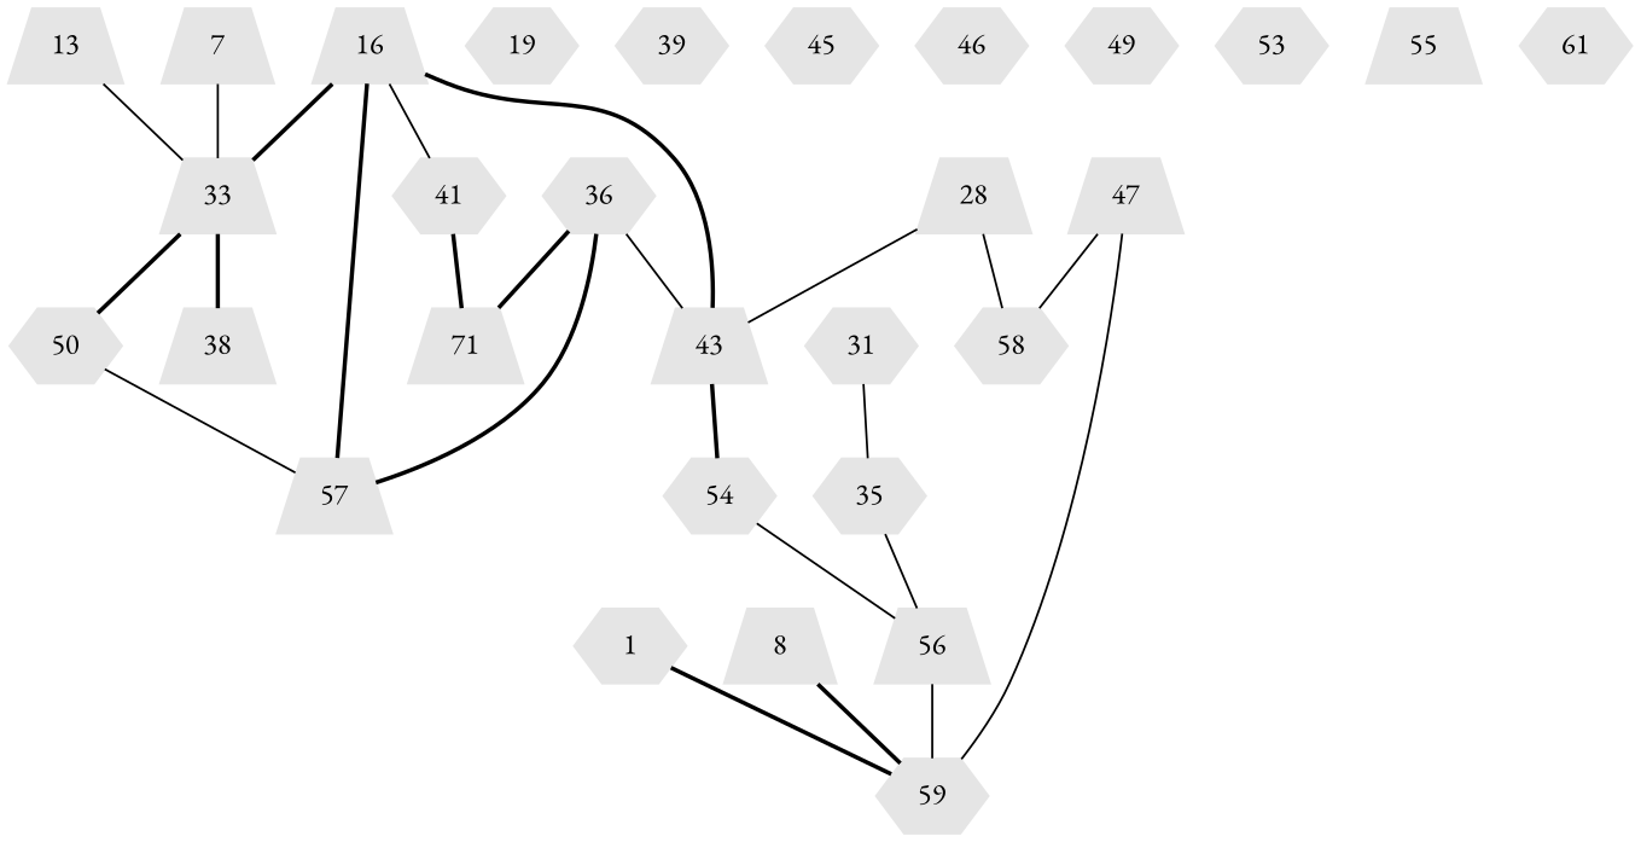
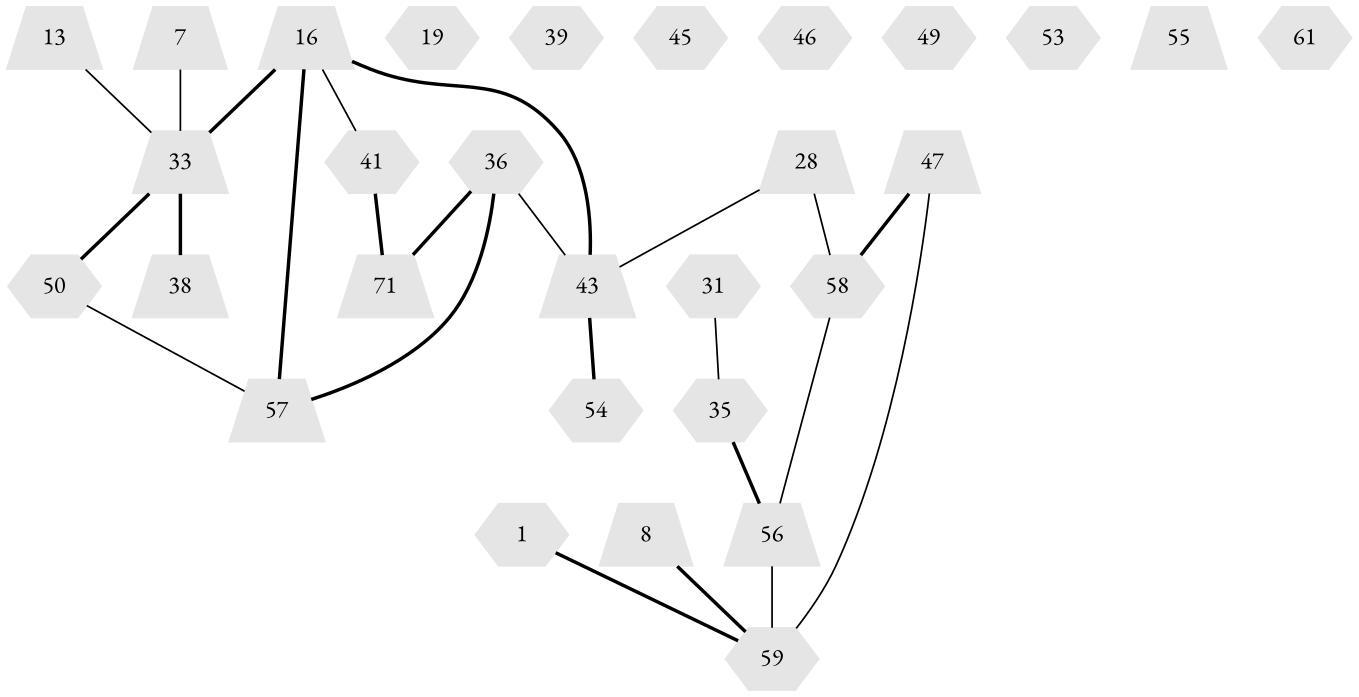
  graph {
    fontname="EB Garamond"
    node [color=gray90 fontname="EB Garamond" shape=hexagon style=filled]
    edge [fontname="EB Garamond" style=solid]
    1
    59
    7 [shape=trapezium]
    33 [shape=trapezium]
    38 [shape=trapezium]
    50 [super="+27"]
    8 [shape=trapezium]
    13 [shape=trapezium]
    16 [shape=trapezium super="+6+9"]
    41 [super="+25"]
    43 [shape=trapezium super="+4+22+30"]
    57 [shape=trapezium super="+2+11+37"]
    n13 [label=71 shape=trapezium super="+5+34+44"]
    54
    19
    28 [shape=trapezium]
    58 [super="+52"]
    56 [shape=trapezium super="+21+29+32+48"]
    35
    31
    36
    39
    45
    46
    47 [shape=trapezium super="+42"]
    49
    53
    55 [shape=trapezium]
    61
    1 -- 59 [style=bold]
    7 -- 33
    33 -- 38 [style=bold]
    33 -- 50 [style=bold]
    50 -- 57
    8 -- 59 [style=bold]
    13 -- 33
    16 -- 33 [style=bold weight=2]
    16 -- 41
    16 -- 43 [style=bold]
    16 -- 57 [style=bold]
    41 -- n13 [style=bold weight=2]
    43 -- 54 [style=bold]
-   54 -- 56
+   58 -- 56
    28 -- 43
    28 -- 58 [weight=2]
    56 -- 59 [weight=2]
-   35 -- 56
+   35 -- 56 [style=bold]
    31 -- 35
    36 -- 43
    36 -- 57 [style=bold]
    36 -- n13 [style=bold weight=2]
    47 -- 59
-   47 -- 58
+   47 -- 58 [style=bold]
  }
